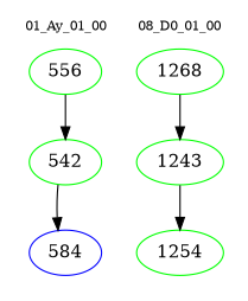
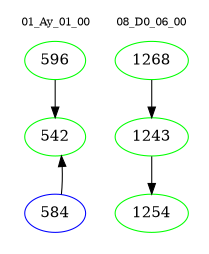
  digraph {
    node [color=green]
    edge [color=black]
-   n1 [label=556]
+   n1 [label=596]
    n2 [label=542]
    n3 [color=blue label=584]
    n4 [label=1268]
    n5 [label=1243]
    n6 [label=1254]
    subgraph cluster_1 {
      color=white
      fontsize=10
      label="01_Ay_01_00"
      n1
      n2
      n3
    }
    subgraph cluster_2 {
      color=white
      fontsize=10
-     label="08_D0_01_00"
+     label="08_D0_06_00"
      n4
      n5
      n6
    }
    n1 -> n2
-   n2 -> n3
+   n3 -> n2
    n4 -> n5
    n5 -> n6
  }
